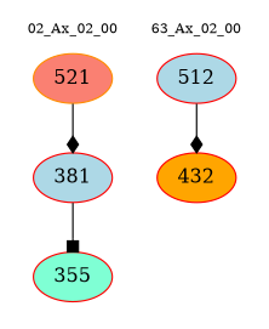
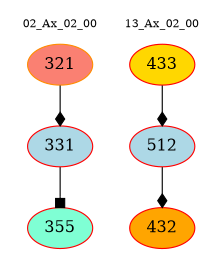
  digraph {
    node [color=red fillcolor=lightblue style=filled]
    edge [arrowhead=diamond color=black]
-   n1 [color=darkorange fillcolor=salmon label=521]
-   n2 [label=381]
+   n1 [color=darkorange fillcolor=salmon label=321]
+   n2 [label=331]
    n3 [fillcolor=aquamarine label=355]
+   n4 [fillcolor=gold label=433]
    n5 [fillcolor=orange label=432]
    n6 [label=512]
    subgraph cluster_1 {
      color=white
      fontsize=10
      label="02_Ax_02_00"
      n1
      n2
      n3
    }
    subgraph cluster_2 {
      color=white
      fontsize=10
-     label="63_Ax_02_00"
+     label="13_Ax_02_00"
+     n4
      n5
      n6
    }
    n1 -> n2
    n2 -> n3 [arrowhead=box]
+   n4 -> n6
    n6 -> n5
  }
